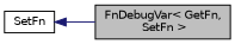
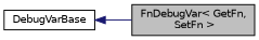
  digraph {
    rankdir=LR
    node [color=black fontname=Helvetica fontsize=10 shape=record style=filled]
    n1 [fillcolor=grey75 fontcolor=black height=0.2 label="FnDebugVar\< GetFn,\l SetFn \>" width=0.4]
-   n2 [fillcolor=white height=0.2 label=SetFn width=0.4]
+   n2 [fillcolor=white height=0.2 label=DebugVarBase width=0.4]
    n2 -> n1 [color=midnightblue dir=back fontname=Helvetica fontsize=10 labelfontname=Helvetica labelfontsize=10 style=solid]
  }
